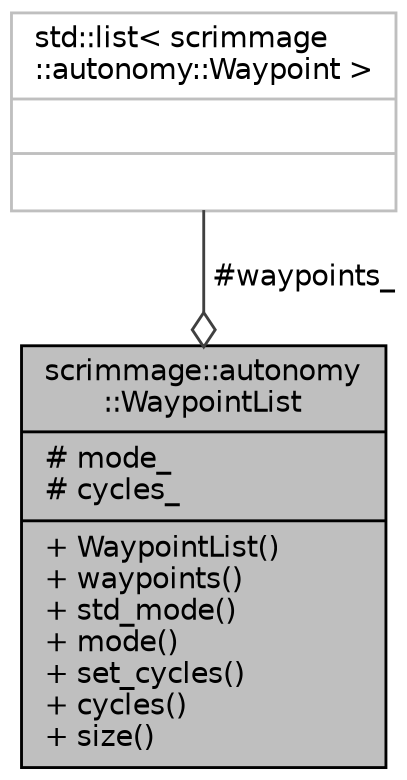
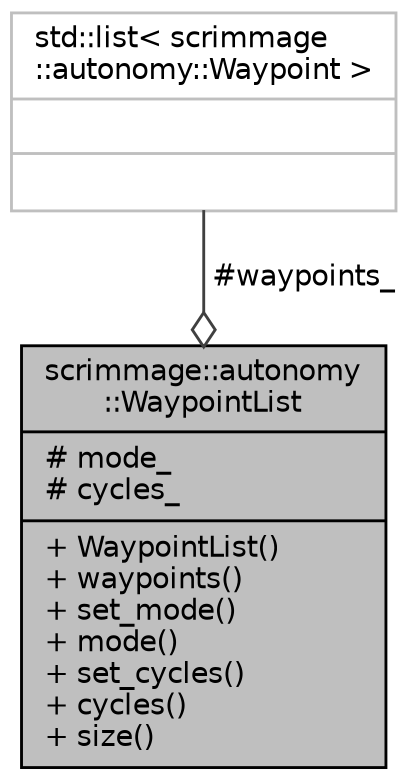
  digraph {
    node [fontname=Helvetica fontsize=10 shape=record style=filled]
-   n1 [color=black fillcolor=grey75 fontcolor=black height=0.2 label="{scrimmage::autonomy\l::WaypointList\n|# mode_\l# cycles_\l|+ WaypointList()\l+ waypoints()\l+ std_mode()\l+ mode()\l+ set_cycles()\l+ cycles()\l+ size()\l}" width=0.4]
+   n1 [color=black fillcolor=grey75 fontcolor=black height=0.2 label="{scrimmage::autonomy\l::WaypointList\n|# mode_\l# cycles_\l|+ WaypointList()\l+ waypoints()\l+ set_mode()\l+ mode()\l+ set_cycles()\l+ cycles()\l+ size()\l}" width=0.4]
    n2 [color=grey75 fillcolor=white height=0.2 label="{std::list\< scrimmage\l::autonomy::Waypoint \>\n||}" width=0.4]
    n2 -> n1 [arrowhead=odiamond color=grey25 fontname=Helvetica fontsize=10 label=" #waypoints_" labelfontname=Helvetica labelfontsize=10 style=solid]
  }
